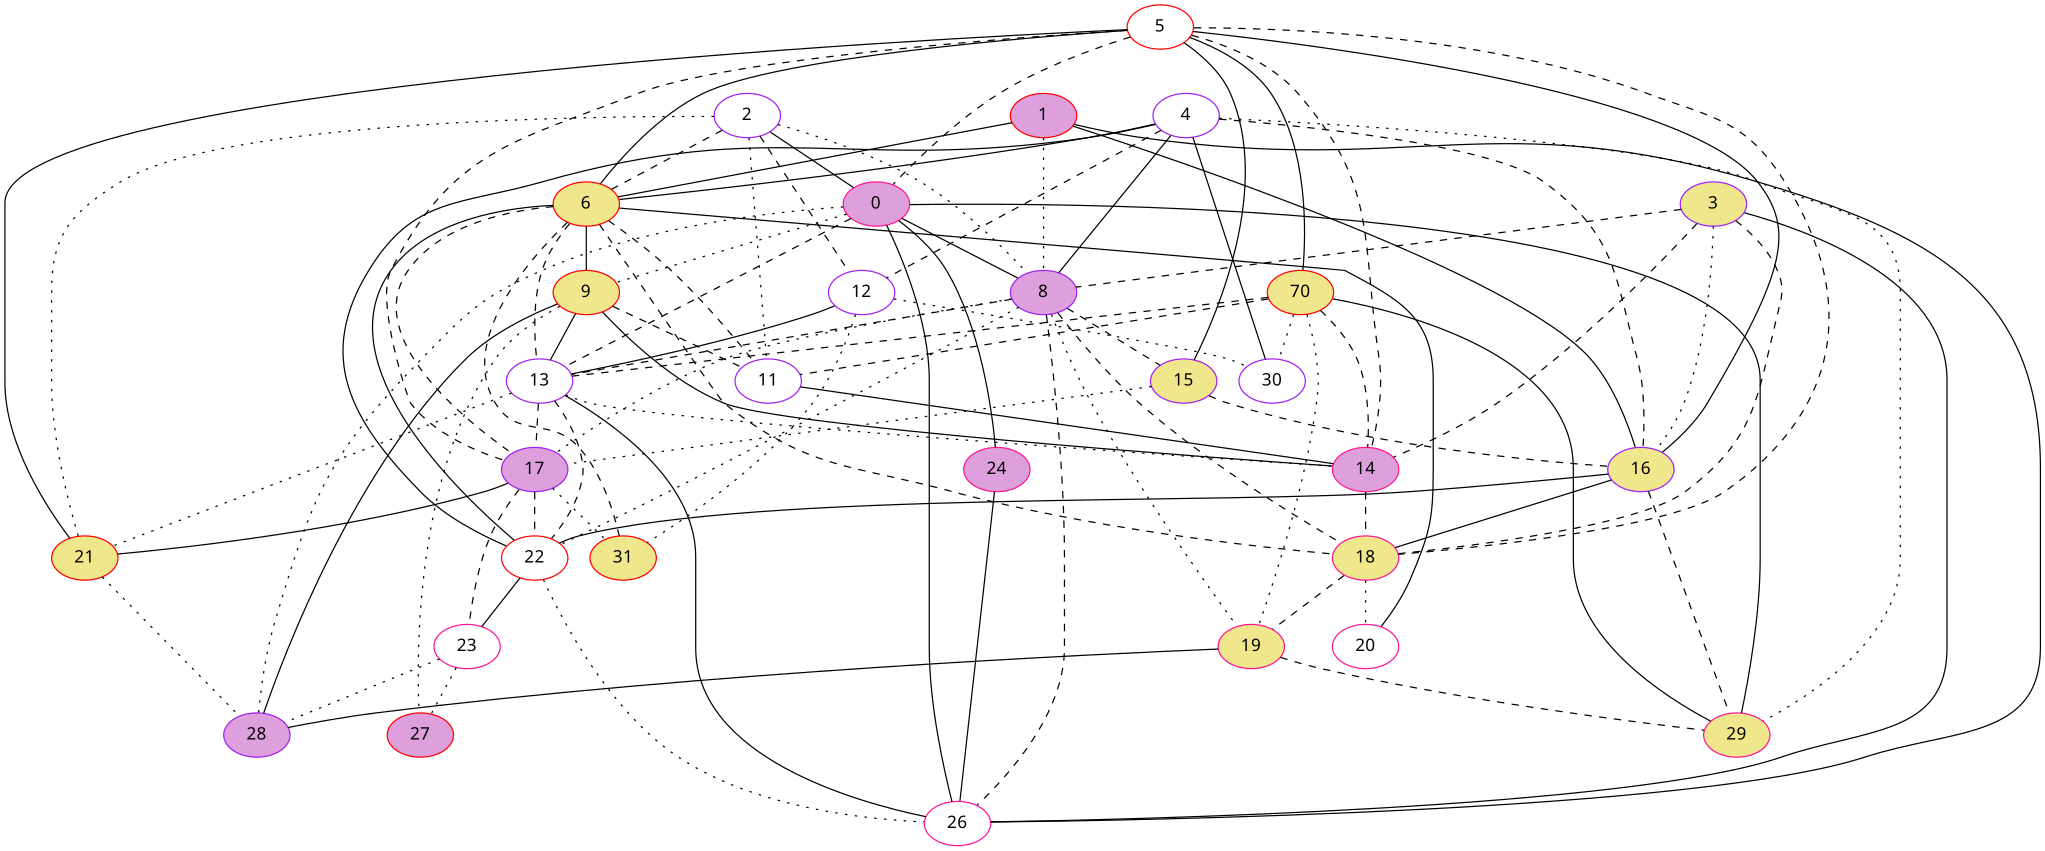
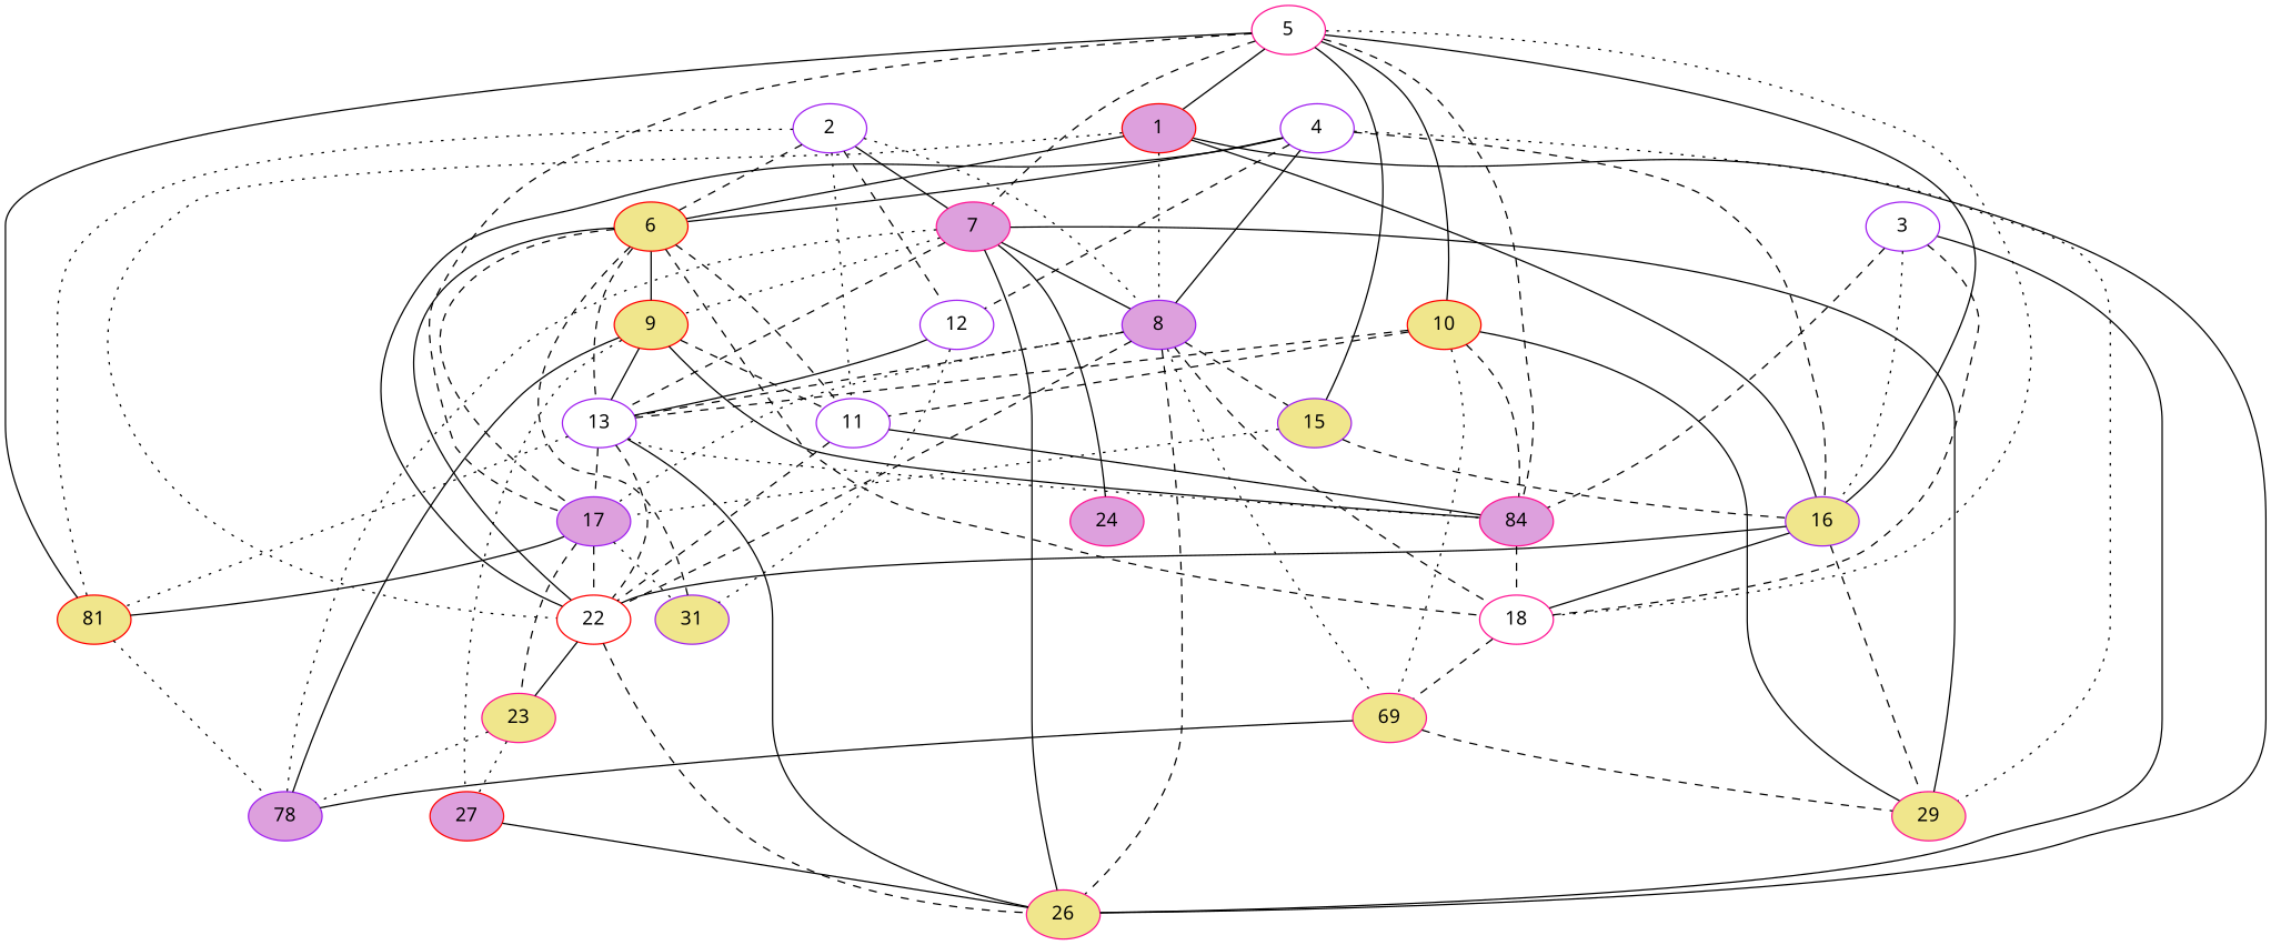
  graph {
    fontname="Noto Sans"
    node [color=purple fillcolor=khaki fontname="Noto Sans" style=filled]
    edge [fontname="Noto Sans" style=dashed weight=1.0]
    1 [color=red fillcolor=plum]
    6 [color=red]
    8 [fillcolor=plum]
    16
    22 [color=red fillcolor=white]
-   26 [color=deeppink fillcolor=white]
+   26 [color=deeppink]
    11 [fillcolor=white]
-   18 [color=deeppink]
+   18 [color=deeppink fillcolor=white]
    17 [fillcolor=plum]
    9 [color=red]
    13 [fillcolor=white]
-   20 [color=deeppink fillcolor=white]
-   31 [color=red]
+   31
    15
-   19 [color=deeppink]
+   19 [color=deeppink label=69]
    29 [color=deeppink]
-   23 [color=deeppink fillcolor=white]
+   23 [color=deeppink]
    2 [fillcolor=white]
-   7 [color=deeppink fillcolor=plum label=0]
+   7 [color=deeppink fillcolor=plum]
    12 [fillcolor=white]
-   21 [color=red]
+   21 [color=red label=81]
    24 [color=deeppink fillcolor=plum]
-   28 [fillcolor=plum]
-   14 [color=deeppink fillcolor=plum]
-   30 [fillcolor=white]
-   3
+   28 [fillcolor=plum label=78]
+   14 [color=deeppink fillcolor=plum label=84]
+   3 [fillcolor=white]
    4 [fillcolor=white]
-   5 [color=red fillcolor=white]
-   10 [color=red label=70]
+   5 [color=deeppink fillcolor=white]
+   10 [color=red]
    27 [color=red fillcolor=plum]
    1 -- 6 [style=solid]
    1 -- 8 [style=dotted]
    1 -- 16 [style=solid]
+   1 -- 22 [style=dotted weight=2.0]
    1 -- 26 [style=solid]
    6 -- 22 [style=solid weight=3.0]
    6 -- 11
    6 -- 18
    6 -- 17
    6 -- 9 [style=solid weight=2.0]
    6 -- 13
-   6 -- 20 [style=solid]
    6 -- 31
-   8 -- 22 [style=dotted]
+   8 -- 22
    8 -- 26
    8 -- 18
    8 -- 17 [style=dotted weight=2.0]
    8 -- 13 [weight=2.0]
    8 -- 15
    8 -- 19 [style=dotted]
    16 -- 22 [style=solid weight=2.0]
    16 -- 18 [style=solid weight=2.0]
    16 -- 29
-   22 -- 26 [style=dotted]
+   22 -- 26
    22 -- 23 [style=solid]
+   11 -- 22
    11 -- 14 [style=solid]
-   18 -- 20 [style=dotted weight=2.0]
    18 -- 19
    17 -- 22 [weight=2.0]
    17 -- 31 [style=dotted]
    17 -- 23 [weight=2.0]
    17 -- 21 [style=solid]
    9 -- 11
    9 -- 13 [style=solid weight=2.0]
    9 -- 28 [style=solid]
    9 -- 14 [style=solid]
    9 -- 27 [style=dotted weight=2.0]
    13 -- 22
    13 -- 26 [style=solid]
    13 -- 17
    13 -- 21 [style=dotted]
    13 -- 14 [style=dotted]
    15 -- 16
    15 -- 17 [style=dotted weight=3.0]
    19 -- 29
    19 -- 28 [style=solid]
    23 -- 28 [style=dotted]
    23 -- 27 [style=dotted]
    2 -- 6
    2 -- 8 [style=dotted]
    2 -- 11 [style=dotted]
    2 -- 7 [style=solid]
    2 -- 12
    2 -- 21 [style=dotted weight=2.0]
    7 -- 8 [style=solid weight=2.0]
    7 -- 26 [style=solid]
    7 -- 9 [style=dotted]
    7 -- 13 [weight=2.0]
    7 -- 29 [style=solid]
    7 -- 24 [style=solid]
    7 -- 28 [style=dotted weight=2.0]
    12 -- 13 [style=solid]
    12 -- 31 [style=dotted]
-   12 -- 30 [style=dotted]
    21 -- 28 [style=dotted]
-   24 -- 26 [style=solid]
+   27 -- 26 [style=solid]
    14 -- 18
-   3 -- 8
    3 -- 16 [style=dotted]
    3 -- 26 [style=solid]
    3 -- 18
    3 -- 14
    4 -- 6 [style=solid]
    4 -- 8 [style=solid]
    4 -- 16
    4 -- 22 [style=solid]
    4 -- 29 [style=dotted weight=2.0]
    4 -- 12
-   4 -- 30 [style=solid weight=2.0]
-   5 -- 6 [style=solid]
+   5 -- 1 [style=solid]
    5 -- 16 [style=solid]
-   5 -- 18
+   5 -- 18 [style=dotted]
    5 -- 17
    5 -- 15 [style=solid]
    5 -- 7
    5 -- 21 [style=solid]
    5 -- 14
    5 -- 10 [style=solid]
    10 -- 11
    10 -- 13
    10 -- 19 [style=dotted]
    10 -- 29 [style=solid]
    10 -- 14
-   10 -- 30 [style=dotted]
  }
